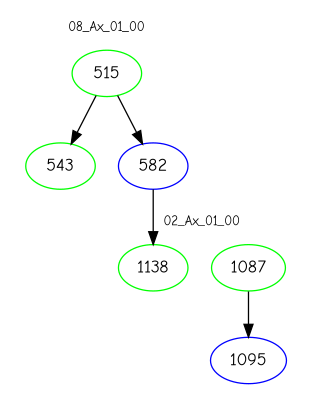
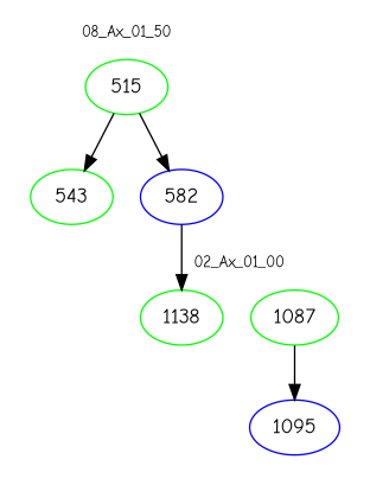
  digraph {
    fontname="Comic Neue"
    node [color=green fontname="Comic Neue"]
    edge [color=black fontname="Comic Neue"]
    n1 [label=515]
    n2 [label=543]
    n3 [color=blue label=582]
    n4 [label=1087]
    n5 [color=blue label=1095]
    n6 [label=1138]
    subgraph cluster_1 {
      color=white
      fontsize=10
-     label="08_Ax_01_00"
+     label="08_Ax_01_50"
      n1
      n2
      n3
    }
    subgraph cluster_2 {
      color=white
      fontsize=10
      label="02_Ax_01_00"
      n4
      n5
      n6
    }
    n1 -> n2
    n1 -> n3
    n3 -> n6
    n4 -> n5
  }
